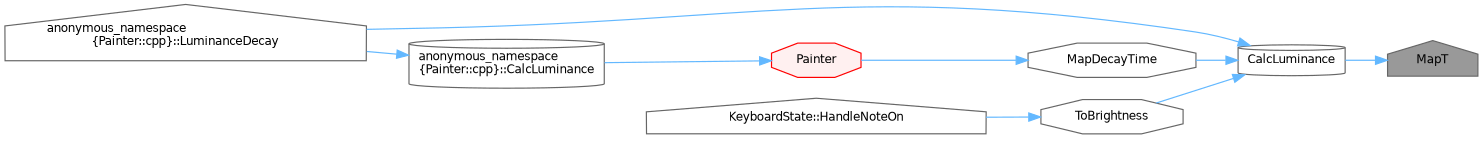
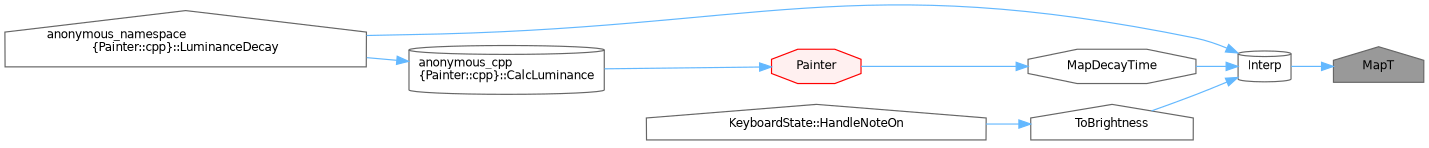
  digraph {
    rankdir=RL
    node [color=grey40 fillcolor=white fontname=Helvetica fontsize=10 shape=house style=filled]
    edge [color=steelblue1 dir=back fontname=Helvetica fontsize=10 labelfontname=Helvetica labelfontsize=10 style=solid]
    n1 [color=gray40 fillcolor=grey60 fontcolor=black height=0.2 label=MapT width=0.4]
-   n2 [height=0.2 label=CalcLuminance shape=cylinder width=0.4]
+   n2 [height=0.2 label=Interp shape=cylinder width=0.4]
    n3 [height=0.2 label="anonymous_namespace\l\{Painter::cpp\}::LuminanceDecay" width=0.4]
    n4 [height=0.2 label=MapDecayTime shape=octagon width=0.4]
-   n5 [height=0.2 label=ToBrightness shape=octagon width=0.4]
+   n5 [height=0.2 label=ToBrightness width=0.4]
    n6 [color=red fillcolor="#FFF0F0" height=0.2 label=Painter shape=octagon width=0.4]
    n7 [height=0.2 label="KeyboardState::HandleNoteOn" width=0.4]
-   n8 [height=0.2 label="anonymous_namespace\l\{Painter::cpp\}::CalcLuminance" shape=cylinder width=0.4]
+   n8 [height=0.2 label="anonymous_cpp\l\{Painter::cpp\}::CalcLuminance" shape=cylinder width=0.4]
    n1 -> n2
    n2 -> n3
    n2 -> n4
    n2 -> n5
    n4 -> n6
    n5 -> n7
    n6 -> n8
    n8 -> n3
  }
